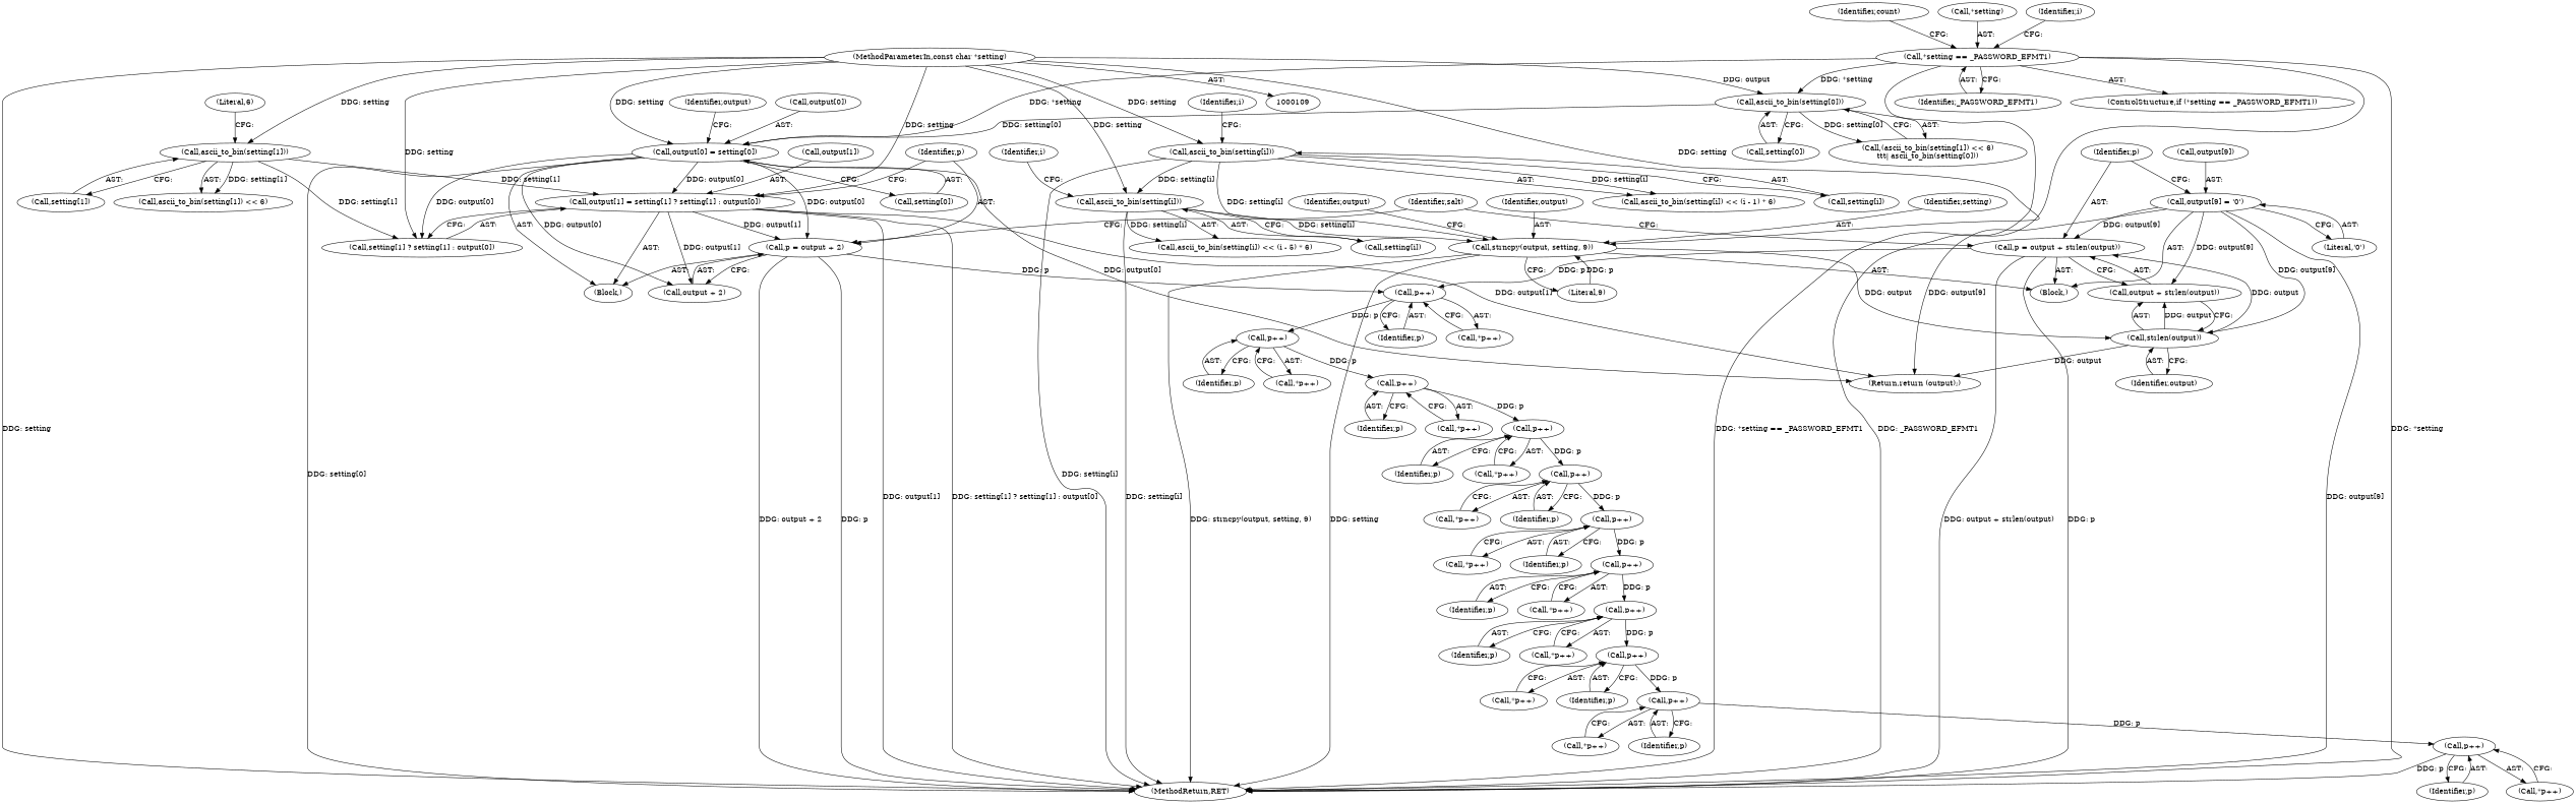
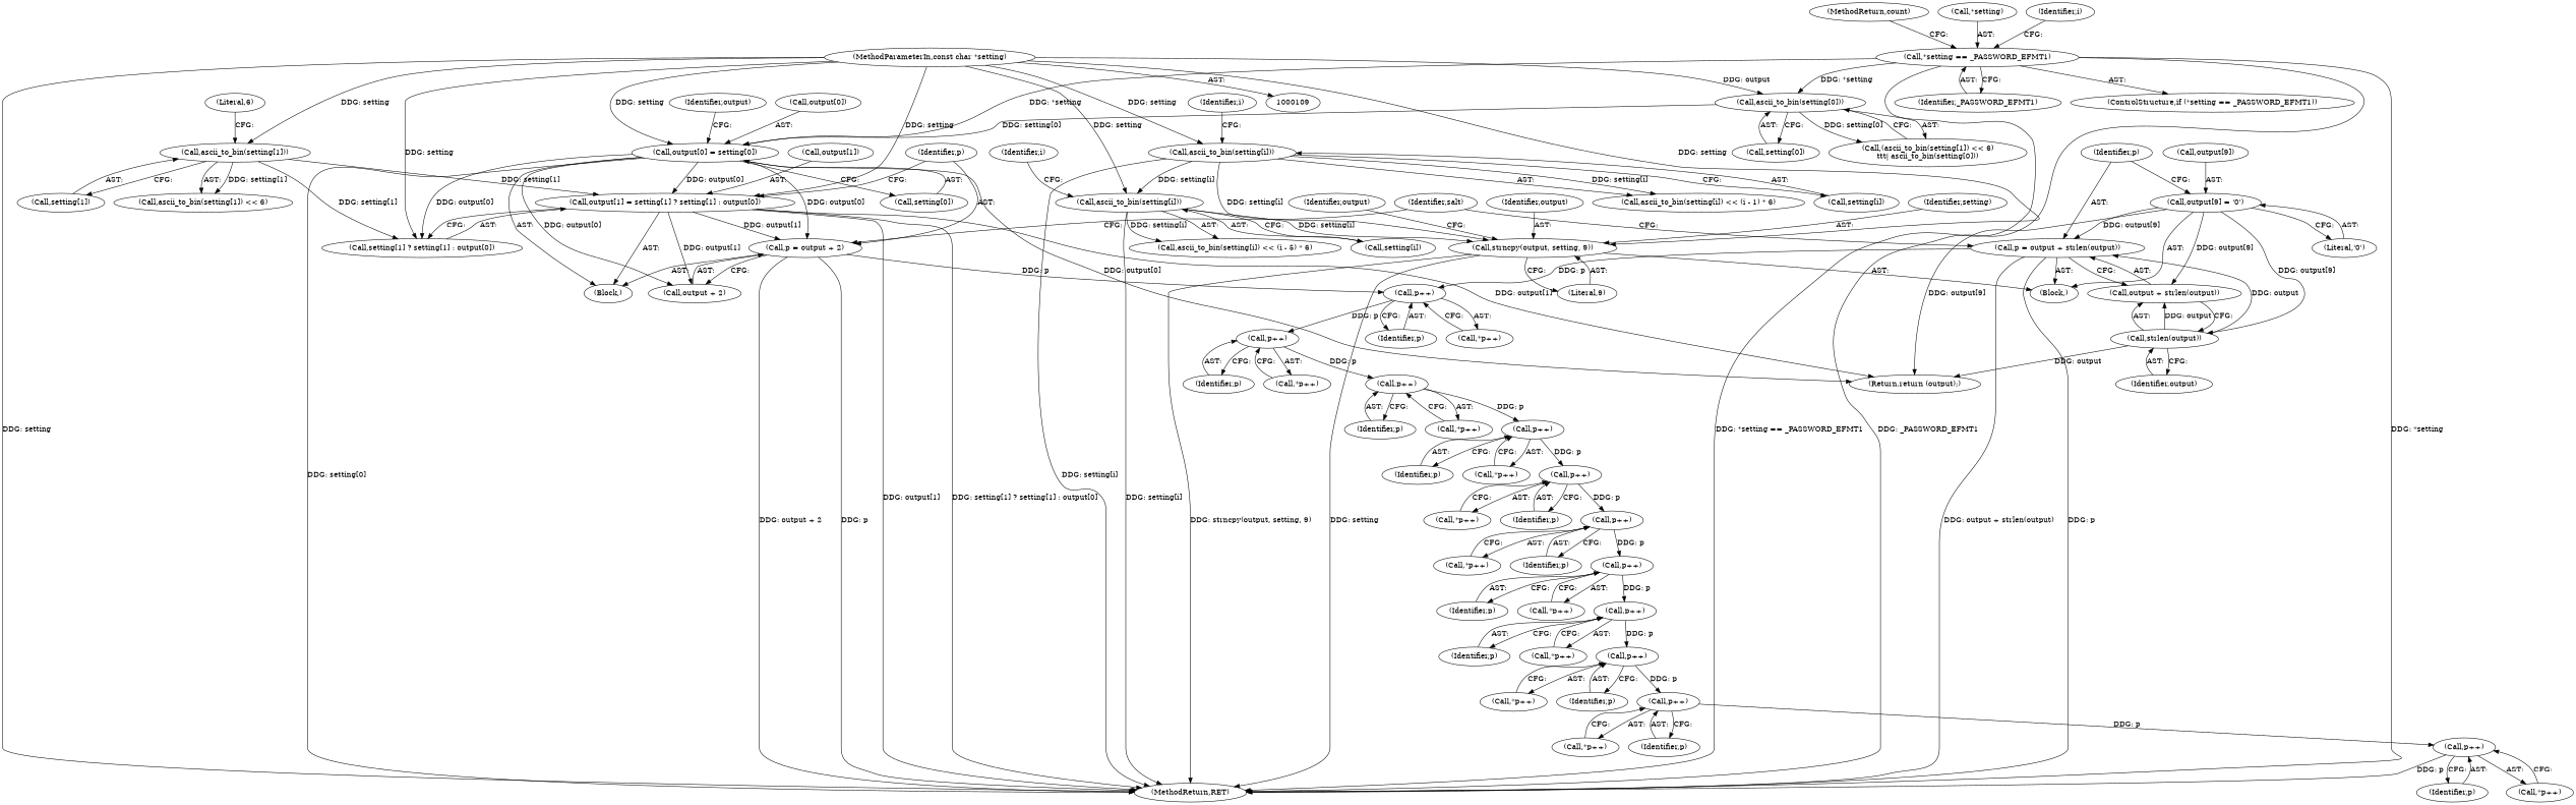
  digraph {
    n1 [label="(Call,p++)"]
    n2 [label="(Call,p++)"]
    n3 [label="(Call,*p++)"]
    n4 [label="(Identifier,p)"]
    n5 [label="(Call,p++)"]
    n6 [label="(Identifier,p)"]
    n7 [label="(Call,*p++)"]
    n8 [label="(Call,p++)"]
    n9 [label="(Call,*p++)"]
    n10 [label="(Identifier,p)"]
    n11 [label="(Call,p++)"]
    n12 [label="(Identifier,p)"]
    n13 [label="(Call,*p++)"]
    n14 [label="(Call,p++)"]
    n15 [label="(Identifier,p)"]
    n16 [label="(Call,*p++)"]
    n17 [label="(Call,p++)"]
    n18 [label="(Identifier,p)"]
    n19 [label="(Call,*p++)"]
    n20 [label="(Call,p++)"]
    n21 [label="(Call,*p++)"]
    n22 [label="(Identifier,p)"]
    n23 [label="(Call,p = output + 2)"]
    n24 [label="(Call,output + 2)"]
    n25 [label="(Block,)"]
    n26 [label="(MethodReturn,RET)"]
    n27 [label="(Call,output[1] = setting[1] ? setting[1] : output[0])"]
    n28 [label="(Call,setting[1] ? setting[1] : output[0])"]
    n29 [label="(Return,return (output);)"]
    n30 [label="(MethodParameterIn,const char *setting)"]
    n31 [label="(Call,ascii_to_bin(setting[1]))"]
    n32 [label="(Call,output[0] = setting[0])"]
    n33 [label="(Call,ascii_to_bin(setting[0]))"]
    n34 [label="(Call,strncpy(output, setting, 9))"]
    n35 [label="(Call,ascii_to_bin(setting[i]))"]
    n36 [label="(Call,ascii_to_bin(setting[i]))"]
    1000109
    n38 [label="(Call,ascii_to_bin(setting[1]) << 6)"]
    n39 [label="(Call,setting[1])"]
    n40 [label="(Call,setting[0])"]
    n41 [label="(Call,(ascii_to_bin(setting[1]) << 6)\n\t\t\t| ascii_to_bin(setting[0]))"]
    n42 [label="(Call,setting[0])"]
    n43 [label="(Block,)"]
    n44 [label="(Call,strlen(output))"]
    n45 [label="(Literal,9)"]
    n46 [label="(Call,ascii_to_bin(setting[i]) << (i - 1) * 6)"]
    n47 [label="(Call,setting[i])"]
    n48 [label="(Call,setting[i])"]
    n49 [label="(Call,ascii_to_bin(setting[i]) << (i - 5) * 6)"]
    n50 [label="(Call,*setting == _PASSWORD_EFMT1)"]
    n51 [label="(Identifier,_PASSWORD_EFMT1)"]
    n52 [label="(ControlStructure,if (*setting == _PASSWORD_EFMT1))"]
    n53 [label="(Call,p = output + strlen(output))"]
    n54 [label="(Call,output + strlen(output))"]
    n55 [label="(Identifier,output)"]
    n56 [label="(Call,output[9] = '\0')"]
    n57 [label="(Literal,'\0')"]
    n58 [label="(Call,p++)"]
    n59 [label="(Identifier,p)"]
    n60 [label="(Call,*p++)"]
    n61 [label="(Call,p++)"]
    n62 [label="(Call,*p++)"]
    n63 [label="(Identifier,p)"]
    n64 [label="(Call,p++)"]
    n65 [label="(Call,*p++)"]
    n66 [label="(Identifier,p)"]
    n67 [label="(Identifier,p)"]
    n68 [label="(Call,*p++)"]
    n69 [label="(Identifier,i)"]
    n70 [label="(Identifier,i)"]
-   n71 [label="(Identifier,count)"]
+   n71 [label="(MethodReturn,count)"]
    n72 [label="(Call,*setting)"]
    n73 [label="(Identifier,output)"]
    n74 [label="(Identifier,output)"]
    n75 [label="(Call,output[0])"]
    n76 [label="(Identifier,p)"]
    n77 [label="(Identifier,i)"]
    n78 [label="(Identifier,salt)"]
    n79 [label="(Call,output[9])"]
    n80 [label="(Identifier,output)"]
    n81 [label="(Identifier,p)"]
    n82 [label="(Call,output[1])"]
    n83 [label="(Literal,6)"]
    n84 [label="(Identifier,setting)"]
    n1 -> n2 [label="DDG: p"]
    n1 -> n3 [label="AST: "]
    n1 -> n4 [label="CFG: "]
    n2 -> n5 [label="DDG: p"]
    n2 -> n6 [label="CFG: "]
    n2 -> n7 [label="AST: "]
    n3 -> n1 [label="CFG: "]
    n4 -> n1 [label="AST: "]
    n5 -> n58 [label="DDG: p"]
    n5 -> n59 [label="CFG: "]
    n5 -> n60 [label="AST: "]
    n6 -> n2 [label="AST: "]
    n7 -> n2 [label="CFG: "]
    n8 -> n1 [label="DDG: p"]
    n8 -> n9 [label="AST: "]
    n8 -> n10 [label="CFG: "]
    n9 -> n8 [label="CFG: "]
    n10 -> n8 [label="AST: "]
    n11 -> n8 [label="DDG: p"]
    n11 -> n12 [label="CFG: "]
    n11 -> n13 [label="AST: "]
    n12 -> n11 [label="AST: "]
    n13 -> n11 [label="CFG: "]
    n14 -> n11 [label="DDG: p"]
    n14 -> n15 [label="CFG: "]
    n14 -> n16 [label="AST: "]
    n15 -> n14 [label="AST: "]
    n16 -> n14 [label="CFG: "]
    n17 -> n14 [label="DDG: p"]
    n17 -> n18 [label="CFG: "]
    n17 -> n19 [label="AST: "]
    n18 -> n17 [label="AST: "]
    n19 -> n17 [label="CFG: "]
    n20 -> n17 [label="DDG: p"]
    n20 -> n21 [label="AST: "]
    n20 -> n22 [label="CFG: "]
    n21 -> n20 [label="CFG: "]
    n22 -> n20 [label="AST: "]
    n23 -> n20 [label="DDG: p"]
    n23 -> n24 [label="CFG: "]
    n23 -> n25 [label="AST: "]
    n23 -> n26 [label="DDG: p"]
    n23 -> n26 [label="DDG: output + 2"]
    n24 -> n23 [label="AST: "]
    n27 -> n23 [label="DDG: output[1]"]
    n27 -> n24 [label="DDG: output[1]"]
    n27 -> n25 [label="AST: "]
    n27 -> n26 [label="DDG: setting[1] ? setting[1] : output[0]"]
    n27 -> n26 [label="DDG: output[1]"]
    n27 -> n28 [label="CFG: "]
    n27 -> n29 [label="DDG: output[1]"]
    n28 -> n27 [label="AST: "]
    n30 -> n26 [label="DDG: setting"]
    n30 -> n27 [label="DDG: setting"]
    n30 -> n28 [label="DDG: setting"]
    n30 -> n31 [label="DDG: setting"]
    n30 -> n32 [label="DDG: setting"]
    n30 -> n33 [label="DDG: output"]
    n30 -> n34 [label="DDG: setting"]
    n30 -> n35 [label="DDG: setting"]
    n30 -> n36 [label="DDG: setting"]
    n30 -> 1000109 [label="AST: "]
    n31 -> n27 [label="DDG: setting[1]"]
    n31 -> n28 [label="DDG: setting[1]"]
    n31 -> n38 [label="AST: "]
    n31 -> n38 [label="DDG: setting[1]"]
    n31 -> n39 [label="CFG: "]
    n32 -> n23 [label="DDG: output[0]"]
    n32 -> n24 [label="DDG: output[0]"]
    n32 -> n25 [label="AST: "]
    n32 -> n26 [label="DDG: setting[0]"]
    n32 -> n27 [label="DDG: output[0]"]
    n32 -> n28 [label="DDG: output[0]"]
    n32 -> n29 [label="DDG: output[0]"]
    n32 -> n40 [label="CFG: "]
    n33 -> n32 [label="DDG: setting[0]"]
    n33 -> n41 [label="AST: "]
    n33 -> n41 [label="DDG: setting[0]"]
    n33 -> n42 [label="CFG: "]
    n34 -> n26 [label="DDG: setting"]
    n34 -> n26 [label="DDG: strncpy(output, setting, 9)"]
    n34 -> n43 [label="AST: "]
-   n34 -> n44 [label="DDG: output"]
    n34 -> n45 [label="CFG: "]
    n35 -> n26 [label="DDG: setting[i]"]
    n35 -> n34 [label="DDG: setting[i]"]
    n35 -> n36 [label="DDG: setting[i]"]
    n35 -> n46 [label="AST: "]
    n35 -> n46 [label="DDG: setting[i]"]
    n35 -> n47 [label="CFG: "]
    n36 -> n26 [label="DDG: setting[i]"]
    n36 -> n34 [label="DDG: setting[i]"]
    n36 -> n48 [label="CFG: "]
    n36 -> n49 [label="AST: "]
    n36 -> n49 [label="DDG: setting[i]"]
    n39 -> n31 [label="AST: "]
    n40 -> n32 [label="AST: "]
    n41 -> n33 [label="CFG: "]
    n42 -> n33 [label="AST: "]
    n44 -> n29 [label="DDG: output"]
    n44 -> n53 [label="DDG: output"]
    n44 -> n54 [label="AST: "]
    n44 -> n54 [label="DDG: output"]
    n44 -> n55 [label="CFG: "]
-   n45 -> n34 [label="DDG: p"]
+   n45 -> n34 [label="AST: "]
    n47 -> n35 [label="AST: "]
    n48 -> n36 [label="AST: "]
    n50 -> n26 [label="DDG: *setting"]
    n50 -> n26 [label="DDG: *setting == _PASSWORD_EFMT1"]
    n50 -> n26 [label="DDG: _PASSWORD_EFMT1"]
    n50 -> n32 [label="DDG: *setting"]
    n50 -> n33 [label="DDG: *setting"]
    n50 -> n51 [label="CFG: "]
    n50 -> n52 [label="AST: "]
    n51 -> n50 [label="AST: "]
    n53 -> n20 [label="DDG: p"]
    n53 -> n26 [label="DDG: output + strlen(output)"]
    n53 -> n26 [label="DDG: p"]
    n53 -> n43 [label="AST: "]
    n53 -> n54 [label="CFG: "]
    n54 -> n44 [label="CFG: "]
    n54 -> n53 [label="AST: "]
    n55 -> n44 [label="AST: "]
-   n56 -> n26 [label="DDG: output[9]"]
    n56 -> n29 [label="DDG: output[9]"]
    n56 -> n43 [label="AST: "]
    n56 -> n44 [label="DDG: output[9]"]
    n56 -> n53 [label="DDG: output[9]"]
    n56 -> n54 [label="DDG: output[9]"]
    n56 -> n57 [label="CFG: "]
    n57 -> n56 [label="AST: "]
    n58 -> n61 [label="DDG: p"]
    n58 -> n62 [label="AST: "]
    n58 -> n63 [label="CFG: "]
    n59 -> n5 [label="AST: "]
    n60 -> n5 [label="CFG: "]
    n61 -> n64 [label="DDG: p"]
    n61 -> n65 [label="AST: "]
    n61 -> n66 [label="CFG: "]
    n62 -> n58 [label="CFG: "]
    n63 -> n58 [label="AST: "]
    n64 -> n26 [label="DDG: p"]
    n64 -> n67 [label="CFG: "]
    n64 -> n68 [label="AST: "]
    n65 -> n61 [label="CFG: "]
    n66 -> n61 [label="AST: "]
    n67 -> n64 [label="AST: "]
    n68 -> n64 [label="CFG: "]
    n69 -> n36 [label="CFG: "]
    n70 -> n35 [label="CFG: "]
    n71 -> n50 [label="CFG: "]
    n72 -> n50 [label="AST: "]
    n73 -> n34 [label="CFG: "]
    n74 -> n32 [label="CFG: "]
    n75 -> n32 [label="AST: "]
    n76 -> n53 [label="AST: "]
    n76 -> n56 [label="CFG: "]
    n77 -> n50 [label="CFG: "]
    n78 -> n23 [label="CFG: "]
    n78 -> n53 [label="CFG: "]
    n79 -> n56 [label="AST: "]
    n80 -> n34 [label="AST: "]
    n81 -> n23 [label="AST: "]
    n81 -> n27 [label="CFG: "]
    n82 -> n27 [label="AST: "]
    n83 -> n31 [label="CFG: "]
    n84 -> n34 [label="AST: "]
  }
